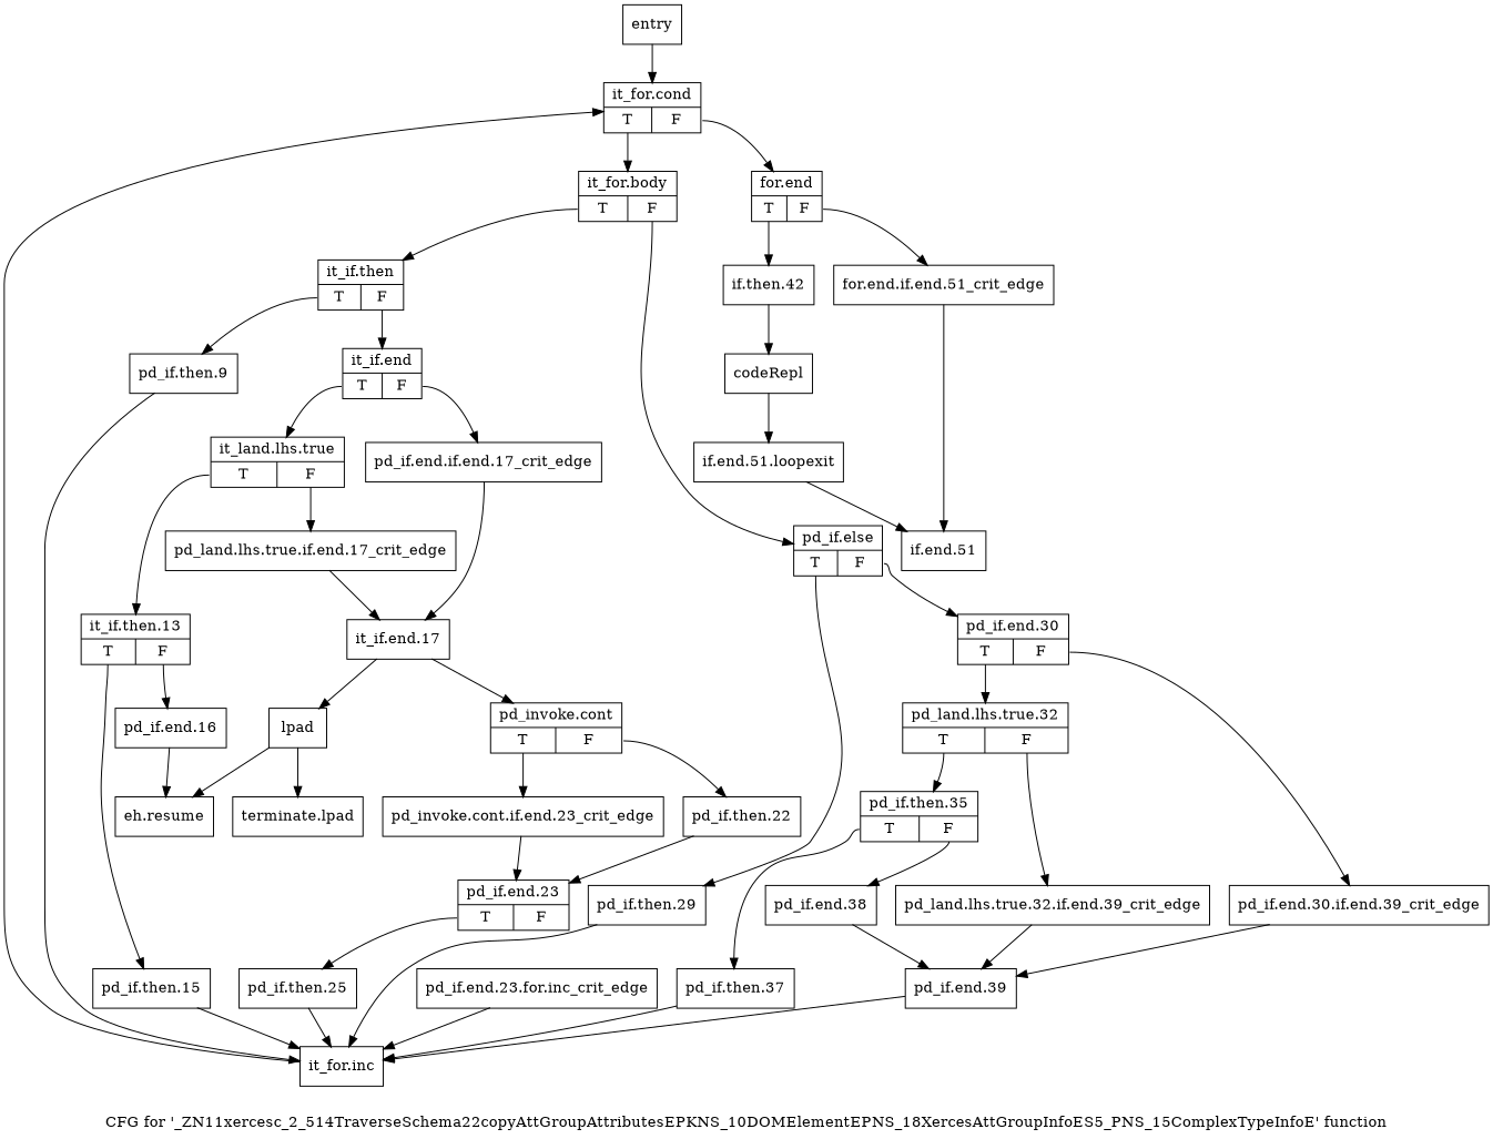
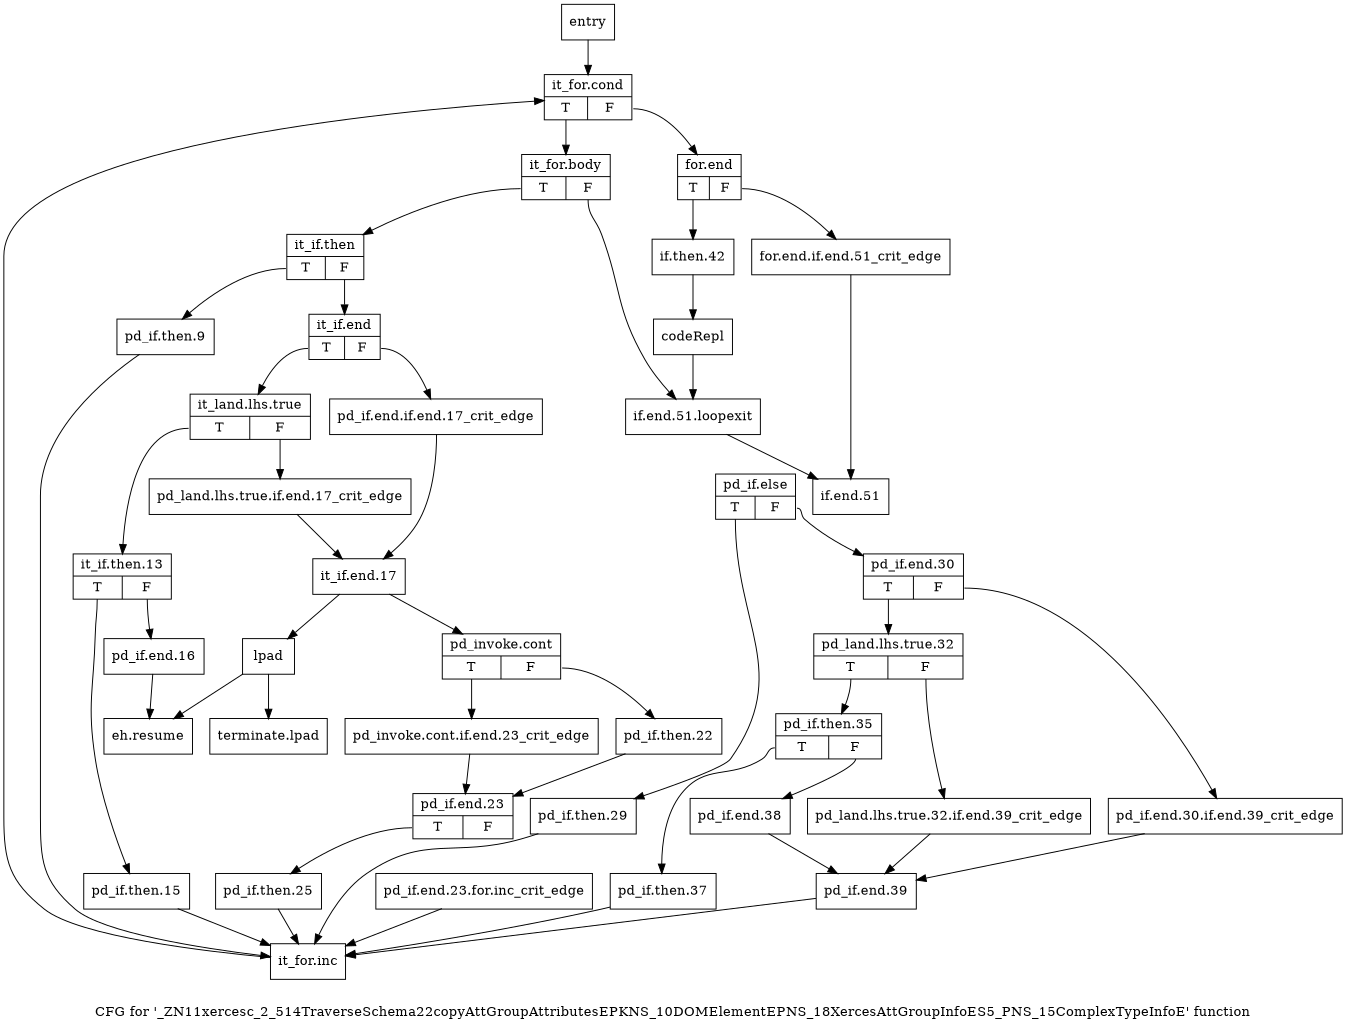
  digraph {
    label="CFG for '_ZN11xercesc_2_514TraverseSchema22copyAttGroupAttributesEPKNS_10DOMElementEPNS_18XercesAttGroupInfoES5_PNS_15ComplexTypeInfoE' function"
    node [shape=record]
    n1 [label="{entry}"]
    n2 [label="{it_for.cond|{<s0>T|<s1>F}}"]
    n3 [label="{it_for.body|{<s0>T|<s1>F}}"]
    n4 [label="{for.end|{<s0>T|<s1>F}}"]
    n5 [label="{it_if.then|{<s0>T|<s1>F}}"]
    n6 [label="{pd_if.else|{<s0>T|<s1>F}}"]
    n7 [label="{if.then.42}"]
    n8 [label="{for.end.if.end.51_crit_edge}"]
    n9 [label="{pd_if.then.9}"]
    n10 [label="{it_if.end|{<s0>T|<s1>F}}"]
    n11 [label="{pd_if.then.29}"]
    n12 [label="{pd_if.end.30|{<s0>T|<s1>F}}"]
    n13 [label="{codeRepl}"]
    n14 [label="{if.end.51}"]
    n15 [label="{it_for.inc}"]
    n16 [label="{it_land.lhs.true|{<s0>T|<s1>F}}"]
    n17 [label="{pd_if.end.if.end.17_crit_edge}"]
    n18 [label="{pd_land.lhs.true.32|{<s0>T|<s1>F}}"]
    n19 [label="{pd_if.end.30.if.end.39_crit_edge}"]
    n20 [label="{it_if.then.13|{<s0>T|<s1>F}}"]
    n21 [label="{pd_land.lhs.true.if.end.17_crit_edge}"]
    n22 [label="{it_if.end.17}"]
    n23 [label="{pd_if.then.15}"]
    n24 [label="{pd_if.end.16}"]
    n25 [label="{pd_invoke.cont|{<s0>T|<s1>F}}"]
    n26 [label="{lpad}"]
    n27 [label="{pd_invoke.cont.if.end.23_crit_edge}"]
    n28 [label="{pd_if.then.22}"]
    n29 [label="{eh.resume}"]
    n30 [label="{terminate.lpad}"]
    n31 [label="{pd_if.end.23|{<s0>T|<s1>F}}"]
    n32 [label="{pd_if.then.25}"]
    n33 [label="{pd_if.end.23.for.inc_crit_edge}"]
    n34 [label="{pd_if.then.35|{<s0>T|<s1>F}}"]
    n35 [label="{pd_land.lhs.true.32.if.end.39_crit_edge}"]
    n36 [label="{pd_if.end.39}"]
    n37 [label="{pd_if.then.37}"]
    n38 [label="{pd_if.end.38}"]
    n39 [label="{if.end.51.loopexit}"]
    n1 -> n2
    n2 -> n3 [tailport=s0]
    n2 -> n4 [tailport=s1]
    n3 -> n5 [tailport=s0]
-   n3 -> n6 [tailport=s1]
+   n3 -> n39 [tailport=s1]
    n4 -> n7 [tailport=s0]
    n4 -> n8 [tailport=s1]
    n5 -> n9 [tailport=s0]
    n5 -> n10 [tailport=s1]
    n6 -> n11 [tailport=s0]
    n6 -> n12 [tailport=s1]
    n7 -> n13
    n8 -> n14
    n9 -> n15
    n10 -> n16 [tailport=s0]
    n10 -> n17 [tailport=s1]
    n11 -> n15
    n12 -> n18 [tailport=s0]
    n12 -> n19 [tailport=s1]
    n13 -> n39
    n15 -> n2
    n16 -> n20 [tailport=s0]
    n16 -> n21 [tailport=s1]
    n17 -> n22
    n18 -> n34 [tailport=s0]
    n18 -> n35 [tailport=s1]
    n19 -> n36
    n20 -> n23 [tailport=s0]
    n20 -> n24 [tailport=s1]
    n21 -> n22
    n22 -> n25
    n22 -> n26
    n23 -> n15
    n24 -> n29
    n25 -> n27 [tailport=s0]
    n25 -> n28 [tailport=s1]
    n26 -> n29
    n26 -> n30
    n27 -> n31
    n28 -> n31
    n31 -> n32 [tailport=s0]
    n32 -> n15
    n33 -> n15
    n34 -> n37 [tailport=s0]
    n34 -> n38 [tailport=s1]
    n35 -> n36
    n36 -> n15
    n37 -> n15
    n38 -> n36
    n39 -> n14
  }
